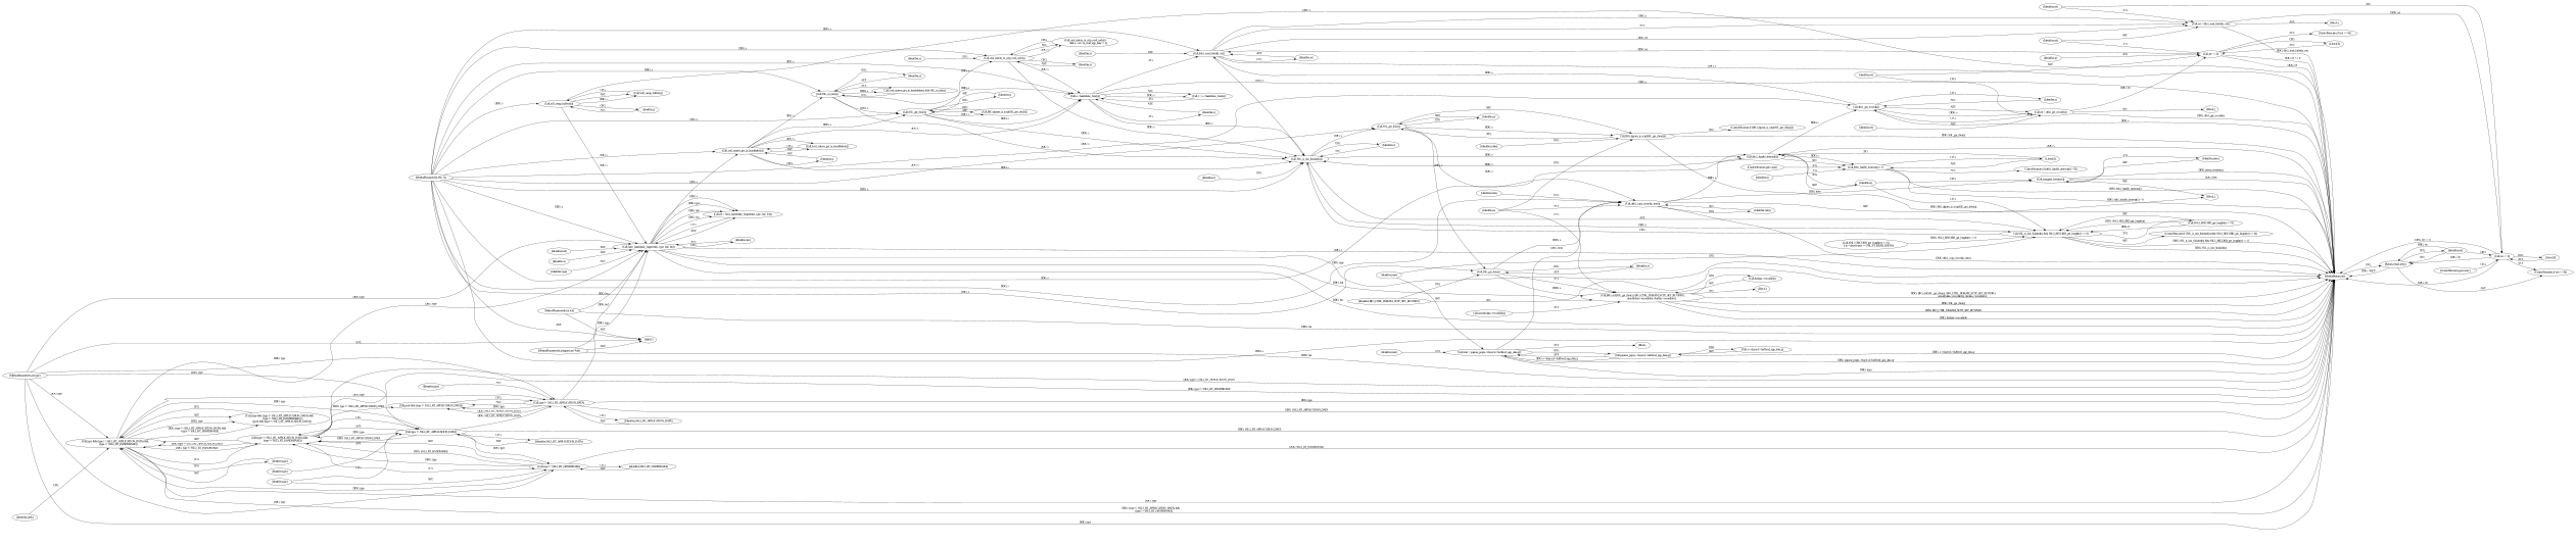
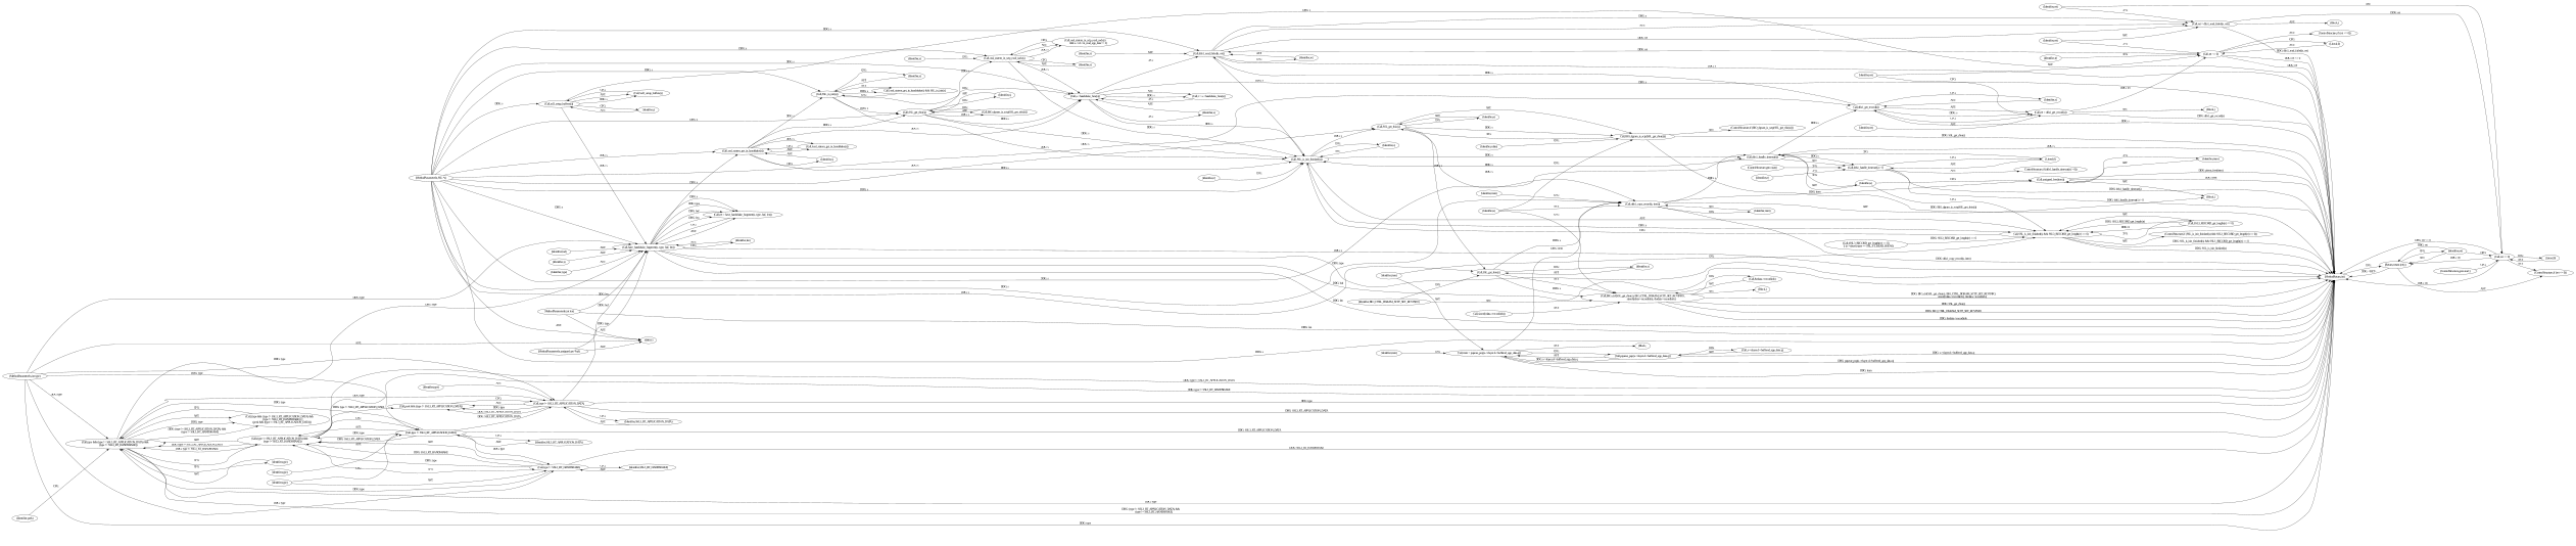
  digraph {
    fontname="Liberation Serif"
    rankdir=LR
    node [fontname="Liberation Serif"]
    edge [fontname="Liberation Serif"]
    n1 [label="(Call,dtls1_read_failed(s, ret))"]
    n2 [label="(Call,SSL_is_init_finished(s))"]
    n3 [label="(Call,ret = dtls1_read_failed(s, ret))"]
    n4 [label="(MethodReturn,int)"]
    n5 [label="(Identifier,ret)"]
    n6 [label="(Call,dtls1_handle_timeout(s))"]
    n7 [label="(Call,SSL_get_rbio(s))"]
    n8 [label="(Call,SSL_is_init_finished(s) && SSL3_RECORD_get_length(rr) == 0)"]
    n9 [label="(Identifier,s)"]
    n10 [label="(Call,ret <= 0)"]
    n11 [label="(Block,)"]
    n12 [label="(Return,return (ret);)"]
    n13 [label="(Call,dtls1_get_record(s))"]
    n14 [label="(Call,ret = dtls1_get_record(s))"]
    n15 [label="(Identifier,s)"]
    n16 [label="(Call,ret <= 0)"]
    n17 [label="(Block,)"]
    n18 [label="(Call,dtls1_handle_timeout(s) > 0)"]
    n19 [label="(Identifier,s)"]
    n20 [label="(ControlStructure,if (dtls1_handle_timeout(s) > 0))"]
    n21 [label="(Literal,0)"]
    n22 [label="(Call,unsigned_free(item))"]
    n23 [label="(Call,dtls1_copy_record(s, item))"]
    n24 [label="(Identifier,item)"]
    n25 [label="(Block,)"]
    n26 [label="(Identifier,item)"]
    n27 [label="(Call,SSL_get_rbio(s))"]
    n28 [label="(Call,BIO_dgram_is_sctp(SSL_get_rbio(s)))"]
    n29 [label="(Identifier,s)"]
    n30 [label="(Call,BIO_ctrl(SSL_get_rbio(s), BIO_CTRL_DGRAM_SCTP_SET_RCVINFO,\n                         sizeof(rdata->recordinfo), &rdata->recordinfo))"]
    n31 [label="(Identifier,s)"]
    n32 [label="(ControlStructure,if (BIO_dgram_is_sctp(SSL_get_rbio(s))))"]
    n33 [label="(ControlStructure,if (SSL_is_init_finished(s) && SSL3_RECORD_get_length(rr) == 0))"]
    n34 [label="(Call,SSL3_RECORD_get_length(rr) == 0)"]
    n35 [label="(Call,SSL_in_init(s))"]
    n36 [label="(Call,SSL_get_rbio(s))"]
    n37 [label="(Call,s->handshake_func(s))"]
    n38 [label="(Call,!ossl_statem_get_in_handshake(s) && SSL_in_init(s))"]
    n39 [label="(Identifier,s)"]
    n40 [label="(Call,ossl_statem_in_sctp_read_sock(s))"]
    n41 [label="(Call,BIO_dgram_is_sctp(SSL_get_rbio(s)))"]
    n42 [label="(Identifier,s)"]
    n43 [label="(Call,i = s->handshake_func(s))"]
    n44 [label="(Identifier,s)"]
    n45 [label="(Call,ossl_statem_get_in_handshake(s))"]
    n46 [label="(Call,!ossl_statem_get_in_handshake(s))"]
    n47 [label="(Identifier,s)"]
    n48 [label="(Call,have_handshake_fragment(s, type, buf, len))"]
    n49 [label="(Identifier,len)"]
    n50 [label="(Call,ret = have_handshake_fragment(s, type, buf, len))"]
    n51 [label="(Call,ssl3_setup_buffers(s))"]
    n52 [label="(Identifier,s)"]
    n53 [label="(Call,!ssl3_setup_buffers(s))"]
    n54 [label="(MethodParameterIn,SSL *s)"]
    1000113
    n56 [label="(Call,ossl_statem_in_sctp_read_sock(s)\n         && s->s3->in_read_app_data != 2)"]
    n57 [label="(Identifier,s)"]
    n58 [label="(Call,type && (type != SSL3_RT_APPLICATION_DATA) &&\n         (type != SSL3_RT_HANDSHAKE))"]
    n59 [label="(Call,(type != SSL3_RT_APPLICATION_DATA) &&\n         (type != SSL3_RT_HANDSHAKE))"]
    n60 [label="(Call,type != SSL3_RT_APPLICATION_DATA)"]
    n61 [label="(Call,(type && (type != SSL3_RT_APPLICATION_DATA) &&\n         (type != SSL3_RT_HANDSHAKE)) ||\n        (peek && (type != SSL3_RT_APPLICATION_DATA)))"]
    n62 [label="(Identifier,type)"]
    n63 [label="(Call,type != SSL3_RT_HANDSHAKE)"]
    n64 [label="(Call,type != SSL3_RT_APPLICATION_DATA)"]
    n65 [label="(Call,peek && (type != SSL3_RT_APPLICATION_DATA))"]
    n66 [label="(Identifier,SSL3_RT_APPLICATION_DATA)"]
    n67 [label="(Identifier,SSL3_RT_HANDSHAKE)"]
    n68 [label="(Identifier,SSL3_RT_APPLICATION_DATA)"]
    n69 [label="(MethodParameterIn,int type)"]
    n70 [label="(MethodParameterIn,unsigned get *buf)"]
    n71 [label="(MethodParameterIn,int len)"]
    n72 [label="(ControlStructure,if (ret <= 0))"]
    n73 [label="(Literal,0)"]
    n74 [label="(Call,&rdata->recordinfo)"]
    n75 [label="(Block,)"]
    n76 [label="(Call,item = pqueue_pop(s->rlayer.d->buffered_app_data.q))"]
    n77 [label="(Call,pqueue_pop(s->rlayer.d->buffered_app_data.q))"]
    n78 [label="(Block,)"]
    n79 [label="(Call,s->rlayer.d->buffered_app_data.q)"]
    n80 [label="(Literal,0)"]
    n81 [label="(ControlStructure,if (ret <= 0))"]
    n82 [label="(Identifier,ret)"]
    n83 [label="(Identifier,rr)"]
    n84 [label="(Identifier,type)"]
    n85 [label="(Identifier,ret)"]
    n86 [label="(Call,(SSL3_RECORD_get_length(rr) == 0)\n        || (s->rlayer.rstate == SSL_ST_READ_BODY))"]
    n87 [label="(Identifier,item)"]
    n88 [label="(Identifier,type)"]
    n89 [label="(Identifier,rr)"]
    n90 [label="(Identifier,rdata)"]
    n91 [label="(Identifier,s)"]
    n92 [label="(Identifier,buf)"]
    n93 [label="(Identifier,item)"]
    n94 [label="(Identifier,ret)"]
    n95 [label="(Identifier,s)"]
    n96 [label="(ControlStructure,goto start;)"]
    n97 [label="(Identifier,s)"]
    n98 [label="(Identifier,s)"]
    n99 [label="(Identifier,ret)"]
    n100 [label="(Identifier,item)"]
    n101 [label="(Identifier,peek)"]
    n102 [label="(ControlStructure,goto start;)"]
    n103 [label="(Identifier,BIO_CTRL_DGRAM_SCTP_SET_RCVINFO)"]
    n104 [label="(Call,sizeof(rdata->recordinfo))"]
    n105 [label="(Identifier,type)"]
    n106 [label="(Identifier,ret)"]
    n107 [label="(Identifier,rr)"]
    n108 [label="(Identifier,type)"]
    n1 -> n2 [label="DDG: s"]
    n1 -> n3 [label="AST: "]
    n1 -> n3 [label="DDG: s"]
    n1 -> n3 [label="DDG: ret"]
    n1 -> n4 [label="DDG: s"]
    n1 -> n5 [label="CFG: "]
    n2 -> n6 [label="DDG: s"]
    n2 -> n7 [label="DDG: s"]
    n2 -> n8 [label="AST: "]
    n2 -> n8 [label="DDG: s"]
    n2 -> n9 [label="CFG: "]
    n3 -> n4 [label="DDG: dtls1_read_failed(s, ret)"]
    n3 -> n10 [label="DDG: ret"]
    n3 -> n11 [label="AST: "]
    n4 -> n12 [label="CFG: "]
    n5 -> n1 [label="AST: "]
    n6 -> n2 [label="DDG: s"]
    n6 -> n4 [label="DDG: s"]
    n6 -> n13 [label="DDG: s"]
    n6 -> n18 [label="AST: "]
    n6 -> n18 [label="DDG: s"]
    n6 -> n19 [label="CFG: "]
    n7 -> n23 [label="DDG: s"]
    n7 -> n27 [label="DDG: s"]
    n7 -> n28 [label="AST: "]
    n7 -> n28 [label="DDG: s"]
    n7 -> n29 [label="CFG: "]
    n8 -> n2 [label="CFG: "]
    n8 -> n4 [label="DDG: SSL_is_init_finished(s) && SSL3_RECORD_get_length(rr) == 0"]
    n8 -> n4 [label="DDG: SSL_is_init_finished(s)"]
    n8 -> n33 [label="AST: "]
    n8 -> n34 [label="CFG: "]
    n9 -> n2 [label="AST: "]
    n10 -> n4 [label="DDG: ret"]
    n10 -> n4 [label="DDG: ret <= 0"]
    n10 -> n12 [label="DDG: ret"]
    n10 -> n80 [label="CFG: "]
    n10 -> n81 [label="AST: "]
    n12 -> n4 [label="DDG: <RET>"]
    n12 -> n81 [label="AST: "]
    n12 -> n82 [label="CFG: "]
    n13 -> n1 [label="DDG: s"]
    n13 -> n4 [label="DDG: s"]
    n13 -> n14 [label="AST: "]
    n13 -> n14 [label="DDG: s"]
    n13 -> n15 [label="CFG: "]
    n14 -> n4 [label="DDG: dtls1_get_record(s)"]
    n14 -> n13 [label="CFG: "]
    n14 -> n16 [label="DDG: ret"]
    n14 -> n17 [label="AST: "]
    n15 -> n13 [label="AST: "]
    n16 -> n1 [label="DDG: ret"]
    n16 -> n4 [label="DDG: ret <= 0"]
    n16 -> n4 [label="DDG: ret"]
    n16 -> n72 [label="AST: "]
    n16 -> n73 [label="CFG: "]
    n18 -> n4 [label="DDG: dtls1_handle_timeout(s) > 0"]
    n18 -> n4 [label="DDG: dtls1_handle_timeout(s)"]
    n18 -> n20 [label="AST: "]
    n18 -> n21 [label="CFG: "]
    n19 -> n6 [label="AST: "]
    n19 -> n8 [label="CFG: "]
    n19 -> n22 [label="CFG: "]
    n21 -> n6 [label="CFG: "]
    n21 -> n18 [label="AST: "]
    n22 -> n4 [label="DDG: item"]
    n22 -> n4 [label="DDG: pitem_free(item)"]
    n22 -> n25 [label="AST: "]
    n22 -> n26 [label="CFG: "]
    n23 -> n4 [label="DDG: dtls1_copy_record(s, item)"]
    n23 -> n6 [label="DDG: s"]
    n23 -> n22 [label="DDG: item"]
    n23 -> n24 [label="CFG: "]
    n23 -> n25 [label="AST: "]
    n24 -> n23 [label="AST: "]
    n26 -> n22 [label="AST: "]
    n27 -> n23 [label="DDG: s"]
    n27 -> n30 [label="AST: "]
    n27 -> n30 [label="DDG: s"]
    n27 -> n31 [label="CFG: "]
    n28 -> n4 [label="DDG: SSL_get_rbio(s)"]
    n28 -> n4 [label="DDG: BIO_dgram_is_sctp(SSL_get_rbio(s))"]
    n28 -> n7 [label="CFG: "]
    n28 -> n32 [label="AST: "]
    n29 -> n7 [label="AST: "]
    n30 -> n4 [label="DDG: &rdata->recordinfo"]
    n30 -> n4 [label="DDG: BIO_ctrl(SSL_get_rbio(s), BIO_CTRL_DGRAM_SCTP_SET_RCVINFO,\n                         sizeof(rdata->recordinfo), &rdata->recordinfo)"]
    n30 -> n4 [label="DDG: SSL_get_rbio(s)"]
    n30 -> n4 [label="DDG: BIO_CTRL_DGRAM_SCTP_SET_RCVINFO"]
    n30 -> n74 [label="CFG: "]
    n30 -> n75 [label="AST: "]
    n31 -> n27 [label="AST: "]
    n34 -> n8 [label="AST: "]
    n34 -> n8 [label="DDG: SSL3_RECORD_get_length(rr)"]
    n34 -> n8 [label="DDG: 0"]
    n35 -> n2 [label="DDG: s"]
    n35 -> n36 [label="DDG: s"]
-   n35 -> n37 [label="DDG: s"]
+   n35 -> n37 [label="CFG: "]
    n35 -> n38 [label="AST: "]
    n35 -> n38 [label="DDG: s"]
    n35 -> n39 [label="CFG: "]
    n36 -> n2 [label="DDG: s"]
    n36 -> n37 [label="DDG: s"]
    n36 -> n40 [label="DDG: s"]
    n36 -> n41 [label="AST: "]
    n36 -> n41 [label="DDG: s"]
    n36 -> n42 [label="CFG: "]
    n37 -> n1 [label="CFG: "]
    n37 -> n2 [label="DDG: s"]
    n37 -> n4 [label="DDG: s"]
    n37 -> n43 [label="AST: "]
    n37 -> n43 [label="DDG: s"]
    n37 -> n44 [label="CFG: "]
    n38 -> n35 [label="CFG: "]
    n39 -> n35 [label="AST: "]
    n40 -> n2 [label="DDG: s"]
    n40 -> n37 [label="DDG: s"]
    n40 -> n56 [label="AST: "]
    n40 -> n56 [label="DDG: s"]
    n40 -> n57 [label="CFG: "]
    n41 -> n36 [label="CFG: "]
    n42 -> n36 [label="AST: "]
    n43 -> n37 [label="CFG: "]
    n44 -> n37 [label="AST: "]
    n45 -> n2 [label="DDG: s"]
    n45 -> n35 [label="DDG: s"]
    n45 -> n36 [label="DDG: s"]
    n45 -> n37 [label="DDG: s"]
    n45 -> n46 [label="AST: "]
    n45 -> n46 [label="DDG: s"]
    n45 -> n47 [label="CFG: "]
    n46 -> n45 [label="CFG: "]
    n47 -> n45 [label="AST: "]
    n48 -> n4 [label="DDG: len"]
    n48 -> n4 [label="DDG: type"]
    n48 -> n4 [label="DDG: buf"]
    n48 -> n4 [label="DDG: s"]
    n48 -> n45 [label="DDG: s"]
    n48 -> n49 [label="CFG: "]
    n48 -> n50 [label="AST: "]
    n48 -> n50 [label="DDG: s"]
    n48 -> n50 [label="DDG: type"]
    n48 -> n50 [label="DDG: buf"]
    n48 -> n50 [label="DDG: len"]
    n49 -> n48 [label="AST: "]
    n50 -> n48 [label="CFG: "]
    n51 -> n4 [label="DDG: s"]
    n51 -> n48 [label="DDG: s"]
    n51 -> n52 [label="CFG: "]
    n51 -> n53 [label="AST: "]
    n51 -> n53 [label="DDG: s"]
    n52 -> n51 [label="AST: "]
    n53 -> n51 [label="CFG: "]
    n54 -> n1 [label="DDG: s"]
    n54 -> n2 [label="DDG: s"]
    n54 -> n4 [label="DDG: s"]
    n54 -> n6 [label="DDG: s"]
    n54 -> n7 [label="DDG: s"]
    n54 -> n13 [label="DDG: s"]
    n54 -> n23 [label="DDG: s"]
    n54 -> n27 [label="DDG: s"]
    n54 -> n35 [label="DDG: s"]
    n54 -> n36 [label="DDG: s"]
    n54 -> n37 [label="DDG: s"]
    n54 -> n40 [label="DDG: s"]
    n54 -> n45 [label="DDG: s"]
    n54 -> n48 [label="DDG: s"]
    n54 -> n51 [label="DDG: s"]
    n54 -> 1000113 [label="AST: "]
    n56 -> n40 [label="CFG: "]
    n57 -> n40 [label="AST: "]
    n58 -> n4 [label="DDG: type"]
    n58 -> n4 [label="DDG: (type != SSL3_RT_APPLICATION_DATA) &&\n         (type != SSL3_RT_HANDSHAKE)"]
    n58 -> n48 [label="DDG: type"]
    n58 -> n59 [label="CFG: "]
    n58 -> n60 [label="DDG: type"]
    n58 -> n61 [label="AST: "]
    n58 -> n61 [label="DDG: type"]
    n58 -> n61 [label="DDG: (type != SSL3_RT_APPLICATION_DATA) &&\n         (type != SSL3_RT_HANDSHAKE)"]
    n58 -> n62 [label="CFG: "]
    n59 -> n4 [label="DDG: type != SSL3_RT_APPLICATION_DATA"]
    n59 -> n4 [label="DDG: type != SSL3_RT_HANDSHAKE"]
    n59 -> n58 [label="AST: "]
    n59 -> n58 [label="DDG: type != SSL3_RT_APPLICATION_DATA"]
    n59 -> n58 [label="DDG: type != SSL3_RT_HANDSHAKE"]
    n59 -> n63 [label="CFG: "]
    n59 -> n64 [label="CFG: "]
    n59 -> n65 [label="DDG: type != SSL3_RT_APPLICATION_DATA"]
    n60 -> n4 [label="DDG: SSL3_RT_APPLICATION_DATA"]
    n60 -> n4 [label="DDG: type"]
    n60 -> n48 [label="DDG: type"]
    n60 -> n65 [label="AST: "]
    n60 -> n65 [label="DDG: type"]
    n60 -> n65 [label="DDG: SSL3_RT_APPLICATION_DATA"]
    n60 -> n66 [label="CFG: "]
    n61 -> n58 [label="CFG: "]
    n62 -> n58 [label="AST: "]
    n63 -> n4 [label="DDG: SSL3_RT_HANDSHAKE"]
    n63 -> n58 [label="DDG: type"]
    n63 -> n59 [label="AST: "]
    n63 -> n59 [label="DDG: type"]
    n63 -> n59 [label="DDG: SSL3_RT_HANDSHAKE"]
    n63 -> n67 [label="CFG: "]
    n64 -> n4 [label="DDG: SSL3_RT_APPLICATION_DATA"]
    n64 -> n58 [label="DDG: type"]
    n64 -> n59 [label="AST: "]
    n64 -> n59 [label="DDG: type"]
    n64 -> n59 [label="DDG: SSL3_RT_APPLICATION_DATA"]
    n64 -> n60 [label="DDG: SSL3_RT_APPLICATION_DATA"]
    n64 -> n63 [label="DDG: type"]
    n64 -> n68 [label="CFG: "]
    n65 -> n60 [label="CFG: "]
    n66 -> n60 [label="AST: "]
    n67 -> n63 [label="AST: "]
    n68 -> n64 [label="AST: "]
    n69 -> n4 [label="DDG: type"]
    n69 -> n48 [label="DDG: type"]
    n69 -> 1000113 [label="AST: "]
    n69 -> n58 [label="DDG: type"]
    n69 -> n60 [label="DDG: type"]
    n69 -> n63 [label="DDG: type"]
    n69 -> n64 [label="DDG: type"]
-   n70 -> n4 [label="DDG: buf"]
    n70 -> n48 [label="DDG: buf"]
    n70 -> 1000113 [label="AST: "]
    n71 -> n4 [label="DDG: len"]
    n71 -> n48 [label="DDG: len"]
    n71 -> 1000113 [label="AST: "]
    n73 -> n16 [label="AST: "]
    n74 -> n30 [label="AST: "]
    n76 -> n4 [label="DDG: pqueue_pop(s->rlayer.d->buffered_app_data.q)"]
    n76 -> n4 [label="DDG: item"]
    n76 -> n23 [label="DDG: item"]
    n76 -> n77 [label="CFG: "]
    n76 -> n78 [label="AST: "]
    n77 -> n4 [label="DDG: s->rlayer.d->buffered_app_data.q"]
    n77 -> n76 [label="AST: "]
    n77 -> n76 [label="DDG: s->rlayer.d->buffered_app_data.q"]
    n77 -> n79 [label="CFG: "]
    n79 -> n77 [label="AST: "]
    n80 -> n10 [label="AST: "]
    n82 -> n10 [label="CFG: "]
    n82 -> n12 [label="AST: "]
    n82 -> n12 [label="DDG: ret"]
    n83 -> n16 [label="CFG: "]
    n84 -> n48 [label="AST: "]
    n85 -> n14 [label="CFG: "]
    n85 -> n16 [label="AST: "]
    n86 -> n8 [label="DDG: SSL3_RECORD_get_length(rr) == 0"]
    n87 -> n76 [label="CFG: "]
    n88 -> n64 [label="AST: "]
    n89 -> n2 [label="CFG: "]
    n90 -> n28 [label="CFG: "]
    n91 -> n23 [label="AST: "]
    n91 -> n28 [label="CFG: "]
    n91 -> n30 [label="CFG: "]
    n92 -> n48 [label="AST: "]
    n93 -> n23 [label="CFG: "]
    n94 -> n3 [label="CFG: "]
    n94 -> n10 [label="AST: "]
    n95 -> n40 [label="CFG: "]
    n96 -> n10 [label="CFG: "]
    n97 -> n1 [label="AST: "]
    n98 -> n48 [label="AST: "]
    n99 -> n3 [label="AST: "]
    n99 -> n16 [label="CFG: "]
    n100 -> n8 [label="CFG: "]
    n100 -> n76 [label="AST: "]
    n101 -> n58 [label="CFG: "]
    n102 -> n18 [label="CFG: "]
    n103 -> n27 [label="CFG: "]
    n103 -> n30 [label="AST: "]
    n104 -> n30 [label="AST: "]
    n105 -> n60 [label="AST: "]
    n106 -> n14 [label="AST: "]
    n107 -> n18 [label="CFG: "]
    n108 -> n63 [label="AST: "]
    n108 -> n64 [label="CFG: "]
  }
